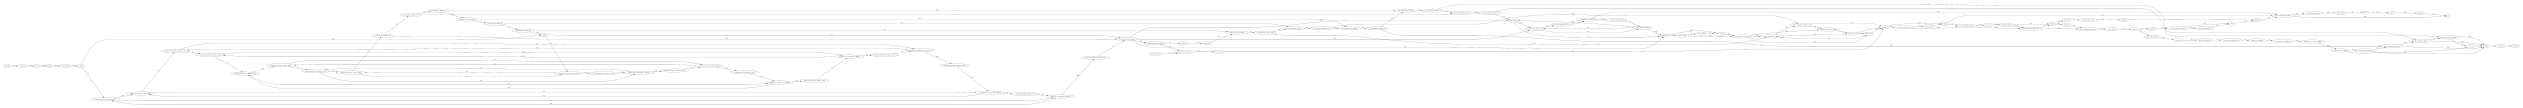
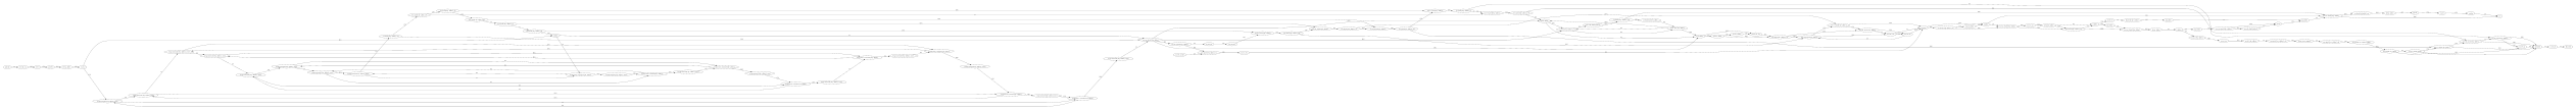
  digraph {
    fontname="EB Garamond"
    rankdir=LR
    node [fontname="EB Garamond"]
    edge [fontname="EB Garamond"]
    n1 [label="push rbp"]
    n2 [label="mov rbp , rsp"]
    n3 [label="rdi r14"]
    n4 [label="push rbx"]
    n5 [label="sub rsp , address"]
    n6 [label="test al , al"]
    n7 [label="movaps xmmword [ rbp - address ] , xmm7"]
    n8 [label="je address"]
    n9 [label="movaps xmmword [ rbp - address ] , xmm6"]
    n10 [label="movaps xmm7 , xmmword [ rbp - address ]"]
    n11 [label="movaps xmm0 , xmmword [ rbp - address ]"]
    n12 [label="mov eax , dword [ rbp - address ]"]
    n13 [label="movaps xmmword [ rbp - address ] , xmm5"]
    n14 [label="movaps xmm6 , xmmword [ rbp - address ]"]
    n15 [label="movaps xmmword [ rbp - address ] , xmm7"]
    n16 [label="movaps xmmword [ rbp - address ] , xmm4"]
    n17 [label="movaps xmm5 , xmmword [ rbp - address ]"]
    n18 [label="movaps xmmword [ rbp - address ] , xmm6"]
    n19 [label="movaps xmmword [ rbp - address ] , xmm3"]
    n20 [label="movaps xmm4 , xmmword [ rbp - address ]"]
    n21 [label="movaps xmmword [ rbp - address ] , xmm5"]
    n22 [label="movaps xmmword [ rbp - address ] , xmm2"]
    n23 [label="movaps xmm3 , xmmword [ rbp - address ]"]
    n24 [label="movaps xmmword [ rbp - address ] , xmm4"]
    n25 [label="movaps xmmword [ rbp - address ] , xmm1"]
    n26 [label="movaps xmm2 , xmmword [ rbp - address ]"]
    n27 [label="movaps xmmword [ rbp - address ] , xmm3"]
    n28 [label="movaps xmmword [ rbp - address ] , xmm0"]
    n29 [label="movaps xmm1 , xmmword [ rbp - address ]"]
    n30 [label="movaps xmmword [ rbp - address ] , xmm2"]
    n31 [label="mov dword [ rbp - address ] , r9d"]
    n32 [label="movaps xmmword [ rbp - address ] , xmm1"]
    n33 [label="mov qword [ rbp - address ] , r8"]
    n34 [label="movaps xmmword [ rbp - address ] , xmm0"]
    n35 [label="mov qword [ rbp - address ] , rcx"]
    n36 [label="mov r10 , qword [ rbp - address ]"]
    n37 [label="mov rcx , qword [ rbp + address ]"]
    n38 [label="and al , address"]
    n39 [label="mov byte [ rbp - address ] , al"]
    n40 [label="test al , address"]
    n41 [label="mov qword [ rbp - address ] , rdx"]
    n42 [label="mov r9 , qword [ rbp - address ]"]
    n43 [label="mov qword [ rbp - address ] , r10"]
    n44 [label="mov qword [ rbp - address ] , rsi"]
    n45 [label="mov rdi , qword [ rbp - address ]"]
    n46 [label="mov qword [ rbp - address ] , r9"]
    n47 [label="mov dword [ rbp - address ] , edi"]
    n48 [label="mov rsi , qword [ rbp - address ]"]
    n49 [label="mov qword [ rbp - address ] , rdi"]
    n50 [label="mov edx , dword [ rbp - address ]"]
    n51 [label="mov qword [ rbp - address ] , rsi"]
    n52 [label="mov dword [ rbp - address ] , edx"]
    n53 [label="xor edx , edx"]
    n54 [label="mov qword [ rbp - address ] , rcx"]
    n55 [label="mov r11d , dword [ symbol ]"]
    n56 [label="mov al , byte [ rbp - address ]"]
    n57 [label="mov rbx , address"]
    n58 [label="cmovne r14 , rbx"]
    n59 [label="mov r8d , edx"]
    n60 [label="mov rcx , rbx"]
    n61 [label="mov r11d , dword [ rbp - address ]"]
    n62 [label="mov rsi , qword [ rbp - address ]"]
    n63 [label="mov edi , r11d"]
    n64 [label="mov rbx , qword [ rbp - address ]"]
    n65 [label="call symbol"]
    n66 [label="mov rsi , qword [ rbp - address ]"]
    n67 [label="mov rdx , qword [ rbp - address ]"]
    n68 [label="call symbol"]
    n69 [label="mov rcx , qword [ rbp - address ]"]
    n70 [label="mov r8 , rax"]
    n71 [label="mov dword [ rbp - address ] , r11d"]
    n72 [label="mov dword [ symbol ] , address"]
    n73 [label="mov eax , dword [ rbp - address ]"]
    n74 [label="mov dword [ rel symbol ] , eax"]
    n75 [label=retn]
    n76 [label="mov r14 , address"]
    n77 [label="mov qword [ rbp - address ] , r14"]
    n78 [label="mov rdx , rbx"]
    n79 [label="mov dword [ rbp - address ] , eax"]
    n80 [label="je address"]
    n81 [label="mov rbx , symbol"]
    n82 [label="cmp eax , address"]
    n83 [label="mov eax , dword [ rbp - address ]"]
    n84 [label="mov ecx , eax"]
    n85 [label="mov dword [ rbp - address ] , eax"]
    n86 [label="add rsp , address"]
    n87 [label="sub qword , address"]
    n88 [label="je address"]
    n89 [label="mov eax , dword [ rbp - address ]"]
    n90 [label="pop rbx"]
    n91 [label="pop r14"]
    n92 [label="pop rbp"]
    n93 [label="xor edi , edi"]
    n94 [label="jmp address"]
    n95 [label="sub eax , address"]
    n96 [label="call qword [ rbp + address ]"]
    n97 [label="jmp address"]
    n98 [label="jmp address"]
    n99 [label="je address"]
    n100 [label="lea rax , [ rbp - address ]"]
    n101 [label="jmp address"]
    n102 [label="mov rcx , rax"]
    n103 [label="mov rax , qword [ rbp + address ]"]
    n104 [label="lea rdx , [ rbp - address ]"]
    n105 [label="mov edi , dword [ symbol ]"]
    n106 [label="call rax"]
    n107 [label="mov qword [ rcx + address ] , rdx"]
    n108 [label="lea rdx , [ rbp + address ]"]
    n109 [label="mov qword [ rcx + address ] , rdx"]
    n110 [label="mov dword [ rcx + address ] , address"]
    n111 [label="mov dword [ rcx ] , address"]
    n112 [label="mov rdi , qword [ symbol ]"]
    n113 [label="xor edi , edi"]
    n114 [label="call symbol"]
    n1 -> n2 [label=CFG]
    n2 -> n3 [label=CFG]
    n3 -> n4 [label=CFG]
    n4 -> n5 [label=CFG]
    n5 -> n6 [label=CFG]
    n6 -> n7 [label=CFG]
    n6 -> n8 [label=DFG]
    n7 -> n9 [label=CFG]
    n7 -> n10 [label=DFG]
    n8 -> n11 [label=CFG]
    n8 -> n12 [label=CFG]
    n9 -> n13 [label=CFG]
    n9 -> n14 [label=DFG]
    n10 -> n7 [label=DFG]
    n10 -> n15 [label=DFG]
    n11 -> n28 [label=DFG]
    n11 -> n34 [label=DFG]
    n12 -> n37 [label=CFG]
    n12 -> n38 [label=DFG]
    n12 -> n39 [label=DFG]
    n12 -> n40 [label=DFG]
    n13 -> n16 [label=CFG]
    n13 -> n17 [label=DFG]
    n14 -> n9 [label=DFG]
    n14 -> n18 [label=DFG]
    n15 -> n12 [label=CFG]
    n16 -> n19 [label=CFG]
    n16 -> n20 [label=DFG]
    n17 -> n13 [label=DFG]
    n17 -> n21 [label=DFG]
    n18 -> n10 [label=CFG]
    n19 -> n22 [label=CFG]
    n19 -> n23 [label=DFG]
    n20 -> n16 [label=DFG]
    n20 -> n24 [label=DFG]
    n21 -> n14 [label=CFG]
    n22 -> n25 [label=CFG]
    n22 -> n26 [label=DFG]
    n23 -> n19 [label=DFG]
    n23 -> n27 [label=DFG]
    n24 -> n17 [label=CFG]
    n25 -> n28 [label=CFG]
    n25 -> n29 [label=DFG]
    n26 -> n22 [label=DFG]
    n26 -> n30 [label=DFG]
    n27 -> n20 [label=CFG]
    n28 -> n11 [label=DFG]
    n28 -> n31 [label=CFG]
    n29 -> n25 [label=DFG]
    n29 -> n32 [label=DFG]
    n30 -> n23 [label=CFG]
    n31 -> n12 [label=DFG]
    n31 -> n33 [label=CFG]
    n32 -> n26 [label=CFG]
    n33 -> n35 [label=CFG]
    n33 -> n36 [label=DFG]
    n34 -> n29 [label=CFG]
    n35 -> n41 [label=CFG]
    n35 -> n42 [label=DFG]
    n36 -> n43 [label=DFG]
    n37 -> n53 [label=CFG]
    n37 -> n54 [label=DFG]
    n38 -> n39 [label=DFG]
    n38 -> n40 [label=DFG]
    n39 -> n55 [label=CFG]
    n39 -> n56 [label=DFG]
    n40 -> n57 [label=CFG]
    n40 -> n58 [label=DFG]
    n41 -> n44 [label=CFG]
    n41 -> n45 [label=DFG]
    n42 -> n46 [label=DFG]
    n43 -> n38 [label=CFG]
    n43 -> n69 [label=DFG]
    n44 -> n47 [label=CFG]
    n44 -> n48 [label=DFG]
    n45 -> n49 [label=DFG]
    n46 -> n36 [label=CFG]
    n46 -> n67 [label=DFG]
    n47 -> n8 [label=CFG]
    n47 -> n50 [label=DFG]
    n48 -> n51 [label=DFG]
    n49 -> n42 [label=CFG]
    n49 -> n66 [label=DFG]
    n50 -> n52 [label=DFG]
    n51 -> n45 [label=CFG]
    n51 -> n62 [label=DFG]
    n52 -> n48 [label=CFG]
    n52 -> n61 [label=DFG]
    n53 -> n59 [label=CFG]
    n54 -> n60 [label=CFG]
    n55 -> n71 [label=DFG]
    n56 -> n38 [label=DFG]
    n56 -> n39 [label=DFG]
    n56 -> n40 [label=DFG]
    n57 -> n76 [label=CFG]
    n57 -> n77 [label=DFG]
    n58 -> n77 [label=DFG]
    n59 -> n50 [label=CFG]
    n60 -> n65 [label=CFG]
    n61 -> n62 [label=CFG]
    n61 -> n63 [label=DFG]
    n62 -> n64 [label=CFG]
    n62 -> n65 [label=DFG]
    n63 -> n65 [label=DFG]
    n63 -> n78 [label=CFG]
    n64 -> n63 [label=CFG]
-   n77 -> n78 [label=DFG]
+   n64 -> n78 [label=DFG]
    n65 -> n79 [label=DFG]
    n65 -> n80 [label=DFG]
    n66 -> n67 [label=CFG]
    n66 -> n68 [label=DFG]
    n67 -> n68 [label=DFG]
    n67 -> n69 [label=CFG]
    n68 -> n113 [label=CFG]
    n69 -> n68 [label=DFG]
    n69 -> n70 [label=CFG]
    n70 -> n68 [label=DFG]
    n71 -> n72 [label=CFG]
    n71 -> n73 [label=DFG]
    n72 -> n56 [label=CFG]
    n73 -> n74 [label=DFG]
    n73 -> n75 [label=DFG]
    n74 -> n86 [label=CFG]
    n76 -> n58 [label=CFG]
    n77 -> n61 [label=CFG]
    n77 -> n64 [label=DFG]
    n78 -> n61 [label=CFG]
    n78 -> n65 [label=DFG]
    n79 -> n82 [label=CFG]
    n79 -> n83 [label=DFG]
    n80 -> n73 [label=CFG]
    n80 -> n83 [label=CFG]
    n81 -> n54 [label=CFG]
    n82 -> n80 [label=CFG]
    n83 -> n84 [label=DFG]
    n83 -> n85 [label=DFG]
    n84 -> n87 [label=DFG]
    n85 -> n88 [label=CFG]
    n85 -> n89 [label=DFG]
    n86 -> n90 [label=CFG]
    n87 -> n85 [label=CFG]
    n87 -> n88 [label=DFG]
    n88 -> n93 [label=CFG]
    n88 -> n94 [label=CFG]
    n89 -> n95 [label=DFG]
    n90 -> n91 [label=CFG]
    n91 -> n92 [label=CFG]
    n92 -> n75 [label=CFG]
    n93 -> n96 [label=CFG]
    n94 -> n89 [label=CFG]
    n95 -> n99 [label=DFG]
    n96 -> n97 [label=CFG]
    n97 -> n98 [label=CFG]
    n98 -> n73 [label=CFG]
    n99 -> n100 [label=CFG]
    n99 -> n101 [label=CFG]
    n100 -> n102 [label=CFG]
    n101 -> n103 [label=CFG]
    n102 -> n104 [label=CFG]
    n103 -> n105 [label=CFG]
    n103 -> n106 [label=DFG]
    n104 -> n107 [label=CFG]
    n105 -> n106 [label=DFG]
    n106 -> n98 [label=CFG]
    n107 -> n108 [label=CFG]
    n108 -> n109 [label=CFG]
    n109 -> n110 [label=CFG]
    n110 -> n111 [label=CFG]
    n111 -> n70 [label=DFG]
    n111 -> n112 [label=CFG]
    n112 -> n66 [label=CFG]
    n112 -> n68 [label=DFG]
    n113 -> n114 [label=CFG]
  }
